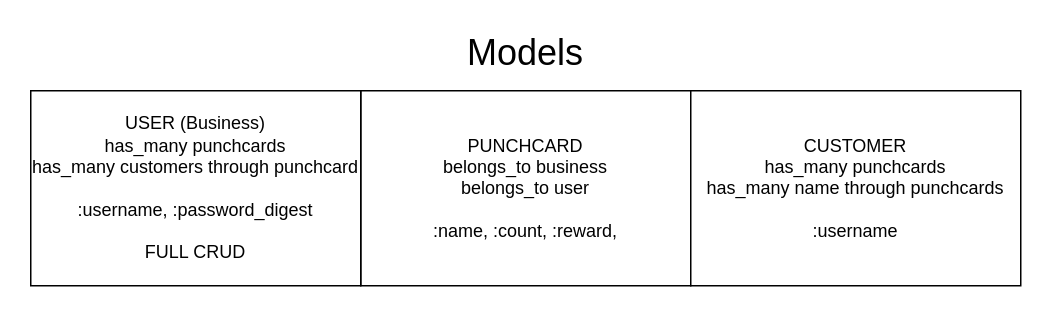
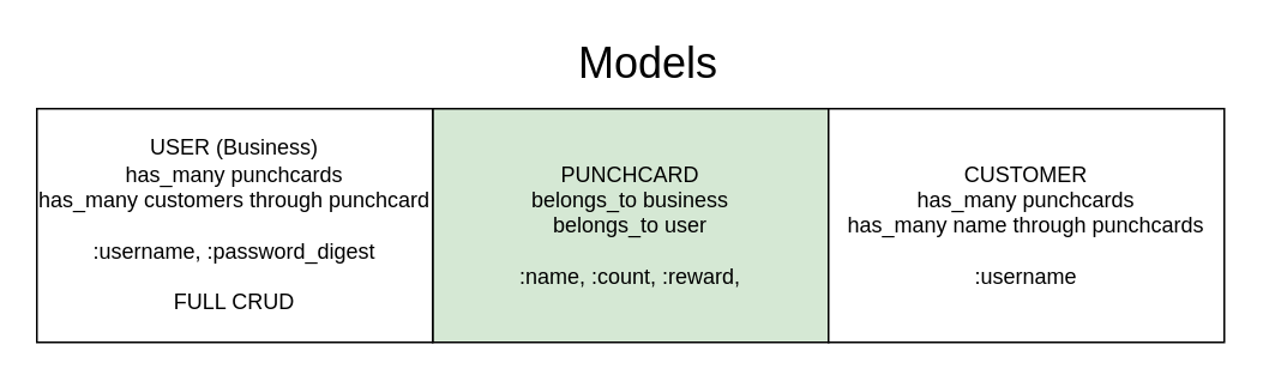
  <mxCell id="0" />
  <mxCell id="1" parent="0" />
- <mxCell id="2" value="PUNCHCARD&lt;br&gt;belongs_to business&lt;br&gt;belongs_to user&lt;br&gt;&lt;br&gt;:name, :count, :reward," style="rounded=0;whiteSpace=wrap;html=1;" parent="1" vertex="1"><mxGeometry x="240" y="60" width="220" height="130" as="geometry" /></mxCell>
+ <mxCell id="2" value="PUNCHCARD&lt;br&gt;belongs_to business&lt;br&gt;belongs_to user&lt;br&gt;&lt;br&gt;:name, :count, :reward," style="rounded=0;whiteSpace=wrap;html=1;fillColor=#d5e8d4;" parent="1" vertex="1"><mxGeometry x="240" y="60" width="220" height="130" as="geometry" /></mxCell>
  <mxCell id="3" value="USER (Business)&lt;br&gt;has_many punchcards&lt;br&gt;has_many customers through punchcard&lt;br&gt;&lt;br&gt;:username, :password_digest&lt;br&gt;&lt;br&gt;FULL CRUD" style="rounded=0;whiteSpace=wrap;html=1;" parent="1" vertex="1"><mxGeometry x="20" y="60" width="220" height="130" as="geometry" /></mxCell>
  <mxCell id="4" value="CUSTOMER&lt;br&gt;has_many punchcards&lt;br&gt;has_many name through punchcards&lt;br&gt;&lt;br&gt;:username" style="rounded=0;whiteSpace=wrap;html=1;" parent="1" vertex="1"><mxGeometry x="460" y="60" width="220" height="130" as="geometry" /></mxCell>
- <mxCell id="5" value="&lt;font color=&quot;#000000&quot; style=&quot;font-size: 24px;&quot;&gt;Models&lt;/font&gt;" style="text;html=1;align=center;verticalAlign=middle;whiteSpace=wrap;rounded=0;" parent="1" vertex="1"><mxGeometry x="320" y="20" width="60" height="30" as="geometry" /></mxCell>
+ <mxCell id="5" value="&lt;font color=&quot;#000000&quot; style=&quot;font-size: 24px;&quot;&gt;Models&lt;/font&gt;" style="text;html=1;align=center;verticalAlign=middle;whiteSpace=wrap;rounded=0;" parent="1" vertex="1"><mxGeometry x="330" y="20" width="60" height="30" as="geometry" /></mxCell>
